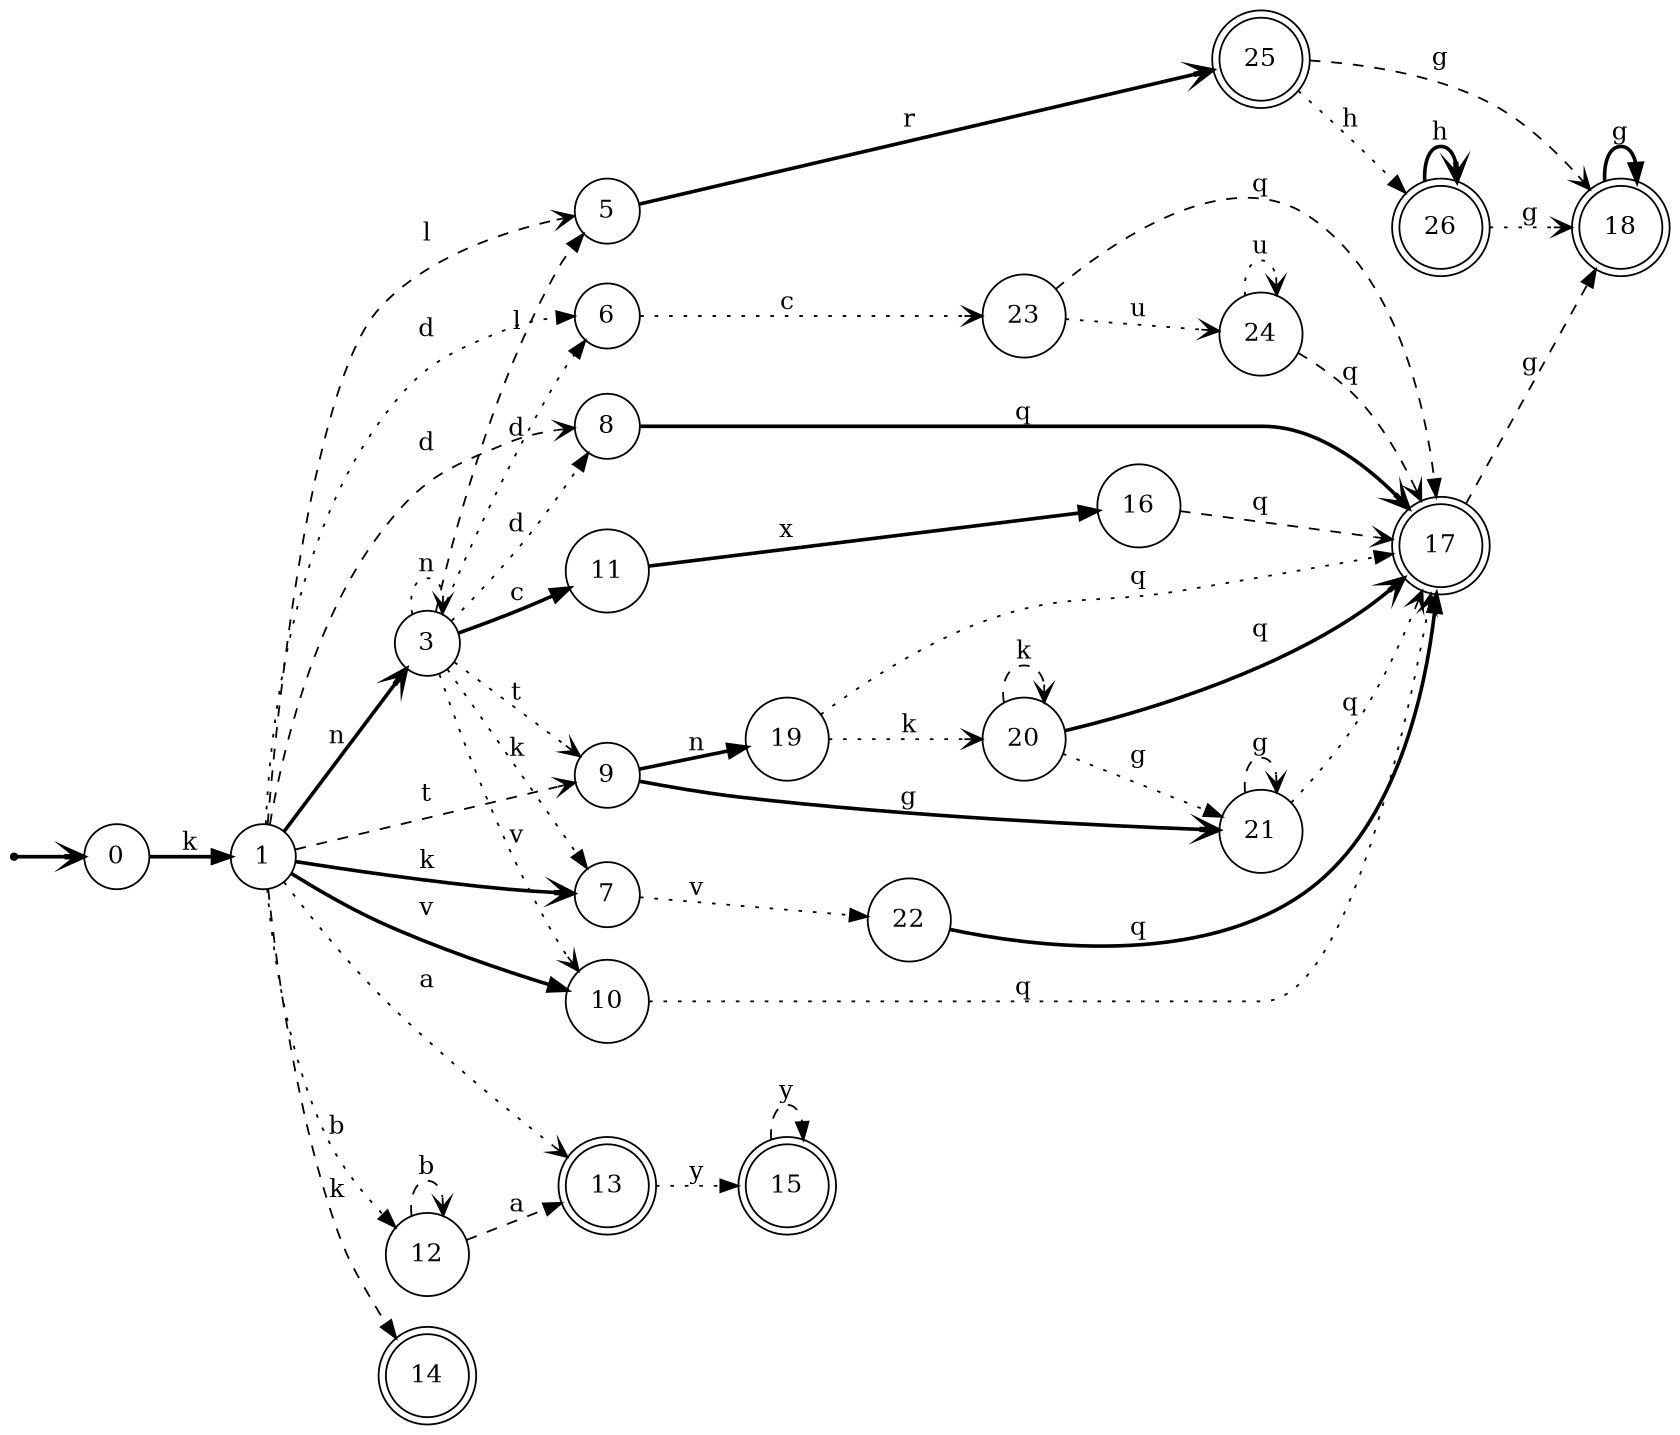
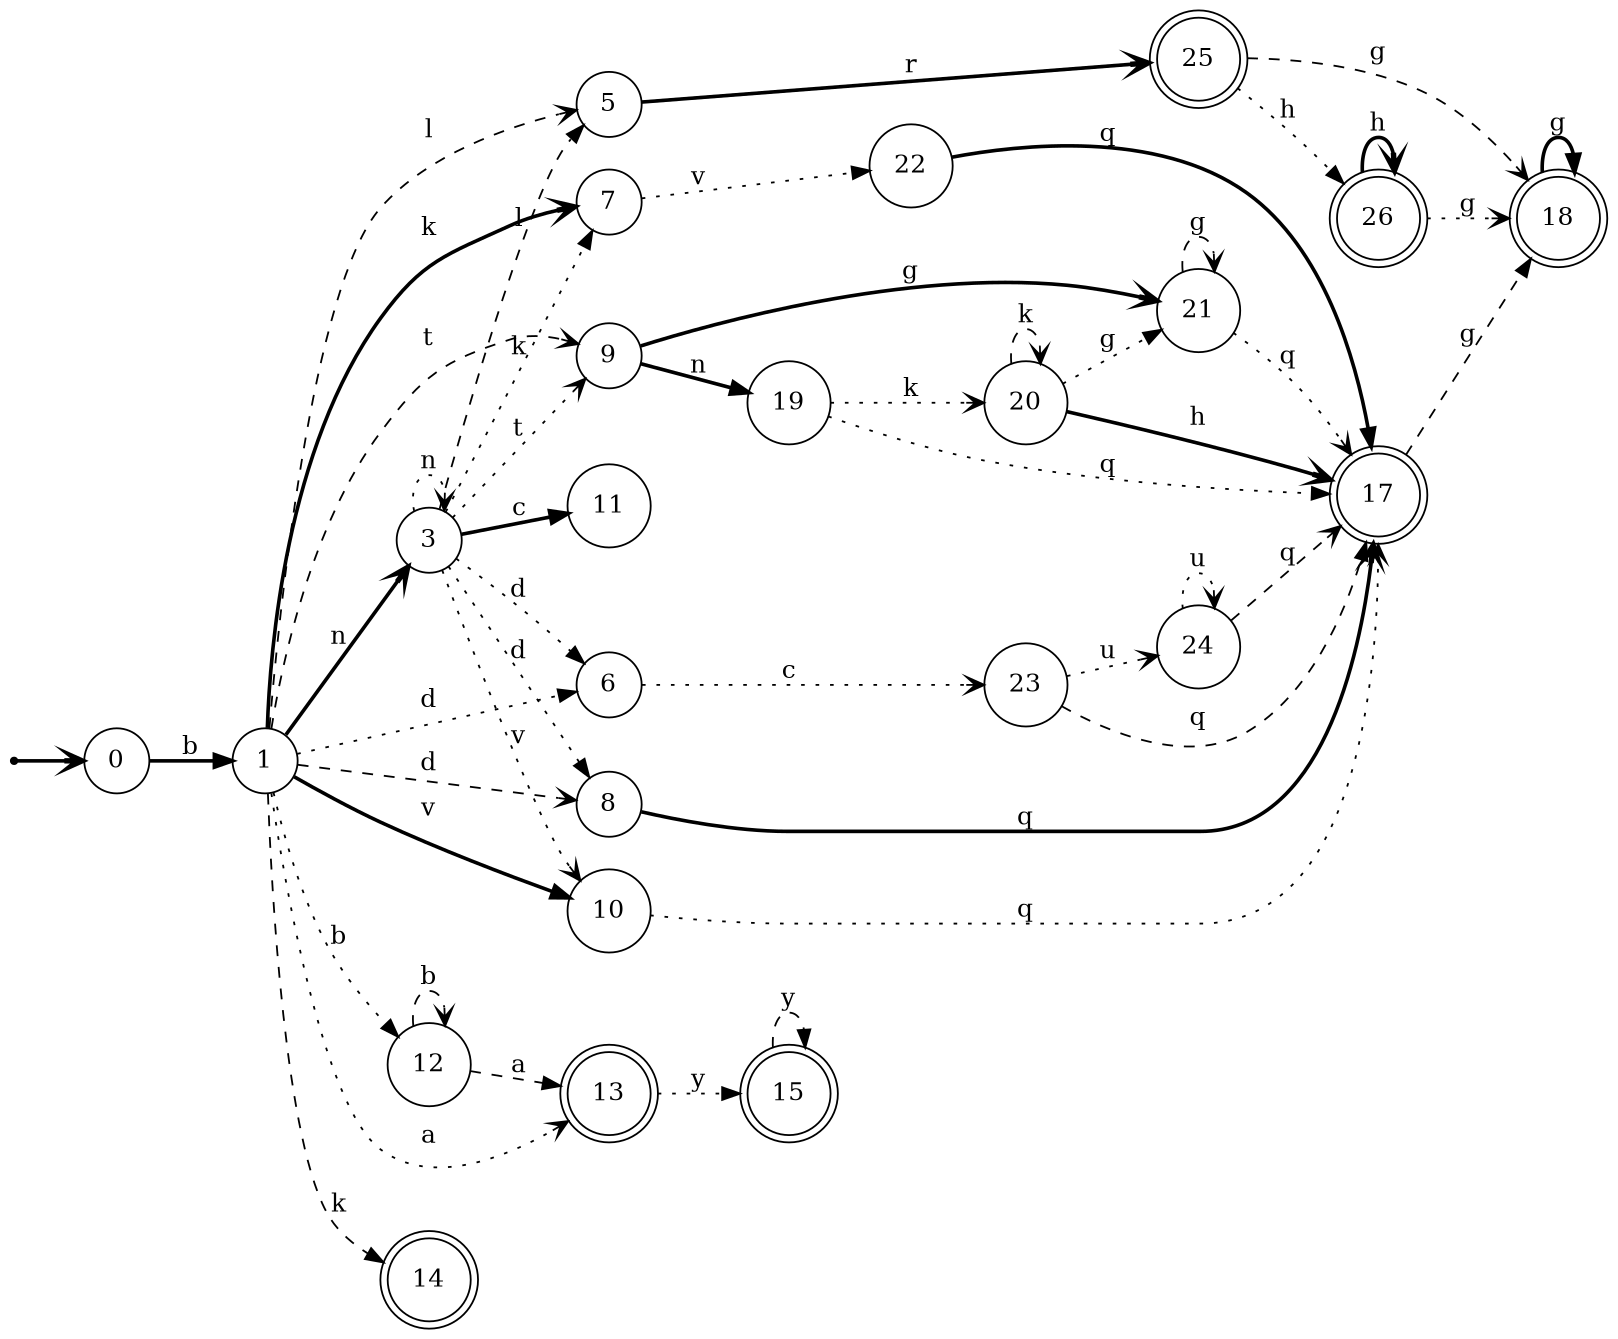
  digraph {
    rankdir=LR
    node [shape=circle]
    edge [arrowhead=vee style=dotted]
    dummy0 [shape=point]
    0
    1
    3
    5
    6
    7
    8
    9
    10
    12
    13 [shape=doublecircle]
    14 [shape=doublecircle]
    11
    25 [shape=doublecircle]
    23
    22
    17 [shape=doublecircle]
    19
    21
-   16
    15 [shape=doublecircle]
    18 [shape=doublecircle]
    26 [shape=doublecircle]
    24
    20
    dummy0 -> 0 [style=bold]
-   0 -> 1 [arrowhead=normal label=k style=bold]
+   0 -> 1 [arrowhead=normal label=b style=bold]
    1 -> 3 [label=n style=bold]
    1 -> 5 [label=l style=dashed]
    1 -> 6 [arrowhead=normal label=d]
    1 -> 7 [label=k style=bold]
    1 -> 8 [label=d style=dashed]
    1 -> 9 [label=t style=dashed]
    1 -> 10 [arrowhead=normal label=v style=bold]
    1 -> 12 [arrowhead=normal label=b]
    1 -> 13 [label=a]
    1 -> 14 [arrowhead=normal label=k style=dashed]
    3 -> 3 [label=n]
    3 -> 5 [arrowhead=normal label=l style=dashed]
    3 -> 6 [arrowhead=normal label=d]
    3 -> 7 [arrowhead=normal label=k]
    3 -> 8 [arrowhead=normal label=d]
    3 -> 9 [label=t]
    3 -> 10 [label=v]
    3 -> 11 [arrowhead=normal label=c style=bold]
    5 -> 25 [label=r style=bold]
    6 -> 23 [label=c]
    7 -> 22 [arrowhead=normal label=v]
    8 -> 17 [label=q style=bold]
    9 -> 19 [arrowhead=normal label=n style=bold]
    9 -> 21 [label=g style=bold]
    10 -> 17 [label=q]
    12 -> 12 [label=b style=dashed]
    12 -> 13 [arrowhead=normal label=a style=dashed]
    13 -> 15 [arrowhead=normal label=y]
-   11 -> 16 [arrowhead=normal label=x style=bold]
    25 -> 18 [label=g style=dashed]
    25 -> 26 [arrowhead=normal label=h]
    23 -> 17 [arrowhead=normal label=q style=dashed]
    23 -> 24 [label=u]
    22 -> 17 [arrowhead=normal label=q style=bold]
    17 -> 18 [arrowhead=normal label=g style=dashed]
    19 -> 17 [arrowhead=normal label=q]
    19 -> 20 [label=k]
    21 -> 17 [label=q]
    21 -> 21 [label=g style=dashed]
-   16 -> 17 [label=q style=dashed]
    15 -> 15 [arrowhead=normal label=y style=dashed]
    18 -> 18 [arrowhead=normal label=g style=bold]
    26 -> 18 [label=g]
    26 -> 26 [label=h style=bold]
    24 -> 17 [label=q style=dashed]
    24 -> 24 [label=u]
-   20 -> 17 [label=q style=bold]
+   20 -> 17 [label=h style=bold]
    20 -> 21 [arrowhead=normal label=g]
    20 -> 20 [label=k style=dashed]
  }
